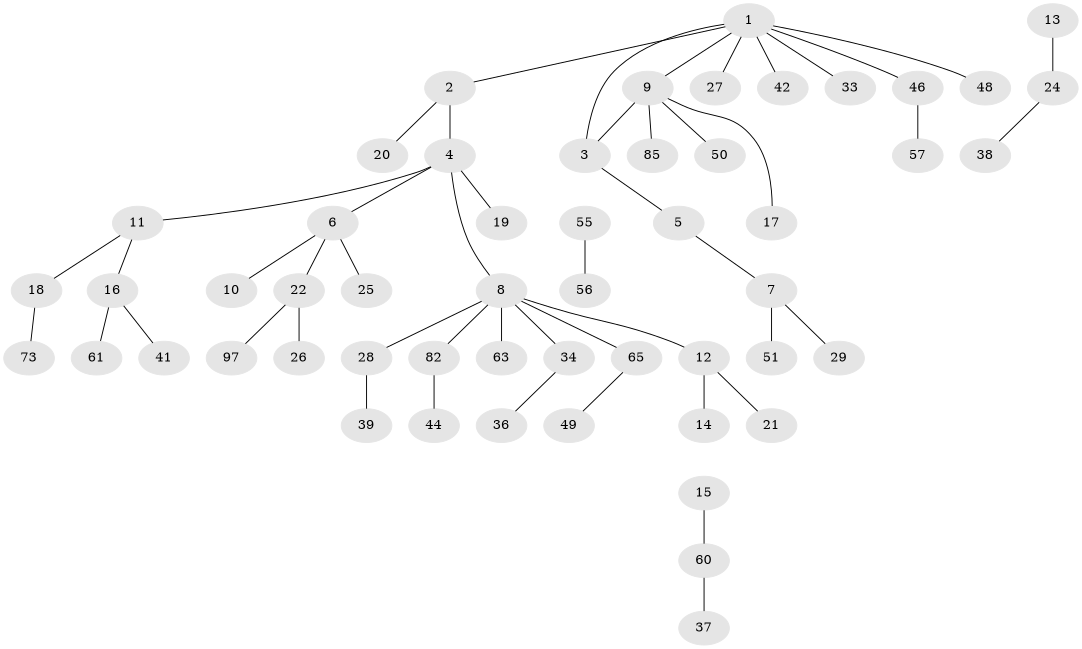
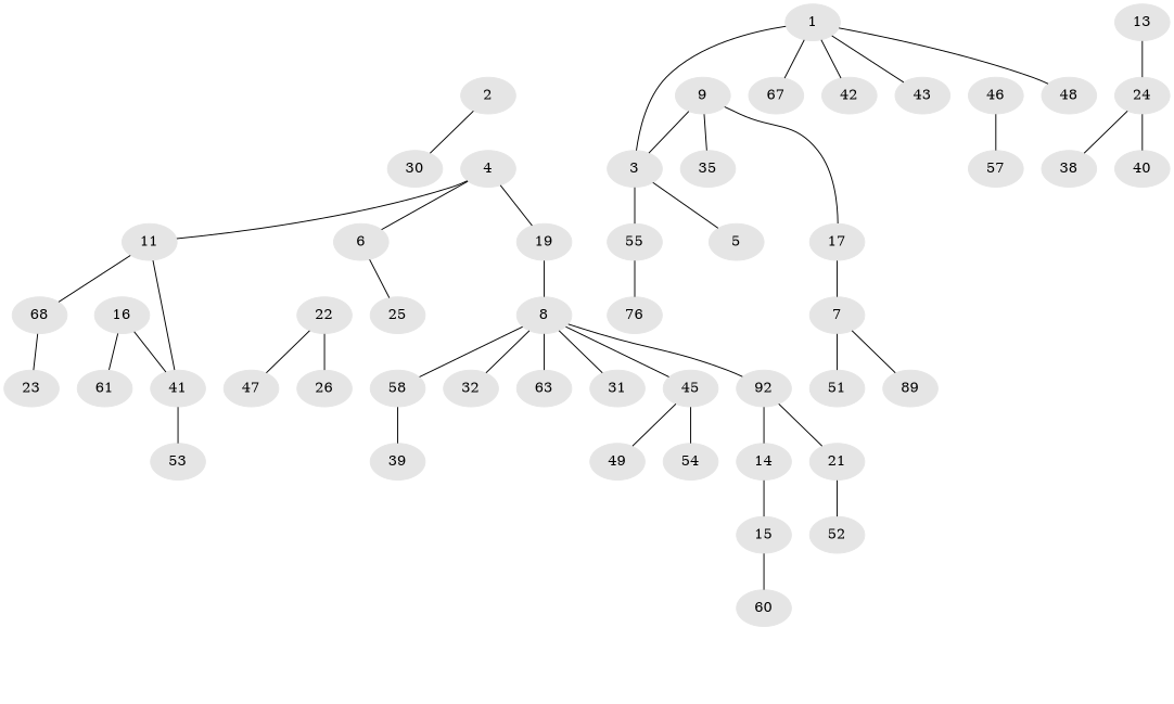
  graph {
    node [color=gray90 style=filled]
    1
    2
    3
    9
-   27
+   27 [label=67]
    42
-   43 [label=33]
+   43
    46
    48
    4
-   30 [label=20]
+   30
    5
    55
    17
-   35 [label=85]
-   50
+   35
    57
    6
    8
    11
    19
    7
-   56
-   10
+   56 [label=76]
    22
    25
-   12
-   28
-   32 [label=82]
+   12 [label=92]
+   28 [label=58]
+   32
    n30 [label=63]
-   34
-   45 [label=65]
+   34 [label=31]
+   45
    16
-   18
-   29
+   18 [label=68]
+   29 [label=89]
    51
    26
-   47 [label=97]
+   47
    14
    21
    39
-   44
-   36
    49
+   54
    13
    24
    n48 [label=61]
    41
-   23 [label=73]
+   23
    15
+   52
    38
+   40
    n55 [label=60]
-   37
-   1 -- 2
+   53
    1 -- 3
-   1 -- 9
    1 -- 27
    1 -- 42
    1 -- 43
-   1 -- 46
    1 -- 48
-   2 -- 4
    2 -- 30
    3 -- 5
+   3 -- 55
    9 -- 3
    9 -- 17
    9 -- 35
-   9 -- 50
    46 -- 57
    4 -- 6
-   4 -- 8
+   19 -- 8
    4 -- 11
    4 -- 19
-   5 -- 7
+   17 -- 7
    55 -- 56
-   6 -- 10
-   6 -- 22
    6 -- 25
    8 -- 12
    8 -- 28
    8 -- 32
    8 -- n30
    8 -- 34
    8 -- 45
-   11 -- 16
+   11 -- 41
    11 -- 18
    7 -- 29
    7 -- 51
    22 -- 26
    22 -- 47
    12 -- 14
    12 -- 21
    28 -- 39
-   32 -- 44
-   34 -- 36
    45 -- 49
+   45 -- 54
    16 -- n48
    16 -- 41
    18 -- 23
+   14 -- 15
+   21 -- 52
    13 -- 24
    24 -- 38
+   24 -- 40
+   41 -- 53
    15 -- n55
-   n55 -- 37
  }
